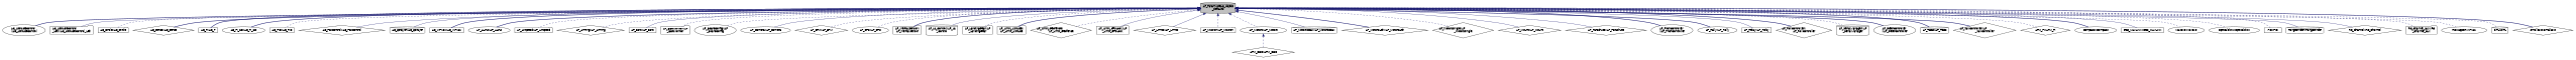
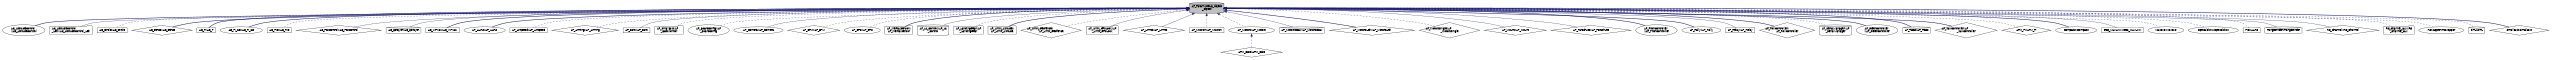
  digraph {
    rankdir=TB
    node [color=black fillcolor=white fontname=Helvetica fontsize=10 shape=folder style=filled]
    edge [color=midnightblue dir=back fontname=Helvetica fontsize=10 labelfontname=Helvetica labelfontsize=10 style=dashed]
-   n1 [fillcolor=grey75 fontcolor=black height=0.2 label="AP_Param::setup_object\l_defaults" shape=cylinder width=0.4]
+   n1 [fillcolor=grey75 fontcolor=black height=0.2 label="AP_Param::setup_object\l_object" shape=cylinder width=0.4]
    n2 [height=0.2 label="AC_AttitudeControl\l::AC_AttitudeControl" shape=ellipse width=0.4]
    n3 [height=0.2 label="AC_AttitudeControl\l_Heli::AC_AttitudeControl_Heli" width=0.4]
    n4 [height=0.2 label="AC_Circle::AC_Circle" width=0.4]
    n5 [height=0.2 label="AC_Fence::AC_Fence" shape=diamond width=0.4]
    n6 [height=0.2 label="AC_P::AC_P" width=0.4]
    n7 [height=0.2 label="AC_PI_2D::AC_PI_2D" shape=ellipse width=0.4]
    n8 [height=0.2 label="AC_PID::AC_PID" width=0.4]
    n9 [height=0.2 label="AC_PosControl::AC_PosControl" shape=diamond width=0.4]
    n10 [height=0.2 label="AC_Sprayer::AC_Sprayer" shape=cylinder width=0.4]
    n11 [height=0.2 label="AC_WPNav::AC_WPNav" width=0.4]
    n12 [height=0.2 label="AP_AHRS::AP_AHRS" shape=ellipse width=0.4]
    n13 [height=0.2 label="AP_Airspeed::AP_Airspeed" width=0.4]
    n14 [height=0.2 label="AP_Arming::AP_Arming" shape=diamond width=0.4]
    n15 [height=0.2 label="AP_Baro::AP_Baro" width=0.4]
-   n16 [height=0.2 label="AP_BattMonitor::AP\l_BattMonitor" width=0.4]
+   n16 [height=0.2 label="AP_SmallEKF::AP\l_BattMonitor" width=0.4]
    n17 [height=0.2 label="AP_BoardConfig::AP\l_BoardConfig" shape=ellipse width=0.4]
    n18 [height=0.2 label="AP_Camera::AP_Camera" shape=ellipse width=0.4]
    n19 [height=0.2 label="AP_EPM::AP_EPM" shape=diamond width=0.4]
    n20 [height=0.2 label="AP_GPS::AP_GPS" shape=ellipse width=0.4]
    n21 [height=0.2 label="AP_InertialSensor::\lAP_InertialSensor" width=0.4]
    n22 [height=0.2 label="AP_L1_Control::AP_L1\l_Control" shape=cylinder width=0.4]
    n23 [height=0.2 label="AP_LandingGear::AP\l_LandingGear" width=0.4]
    n24 [height=0.2 label="AP_Limit_Altitude::\lAP_Limit_Altitude" width=0.4]
    n25 [height=0.2 label="AP_Limit_Geofence::\lAP_Limit_Geofence" shape=diamond width=0.4]
    n26 [height=0.2 label="AP_Limit_GPSLock::AP\l_Limit_GPSLock" width=0.4]
    n27 [height=0.2 label="AP_Limits::AP_Limits" shape=diamond width=0.4]
    n28 [height=0.2 label="AP_Mission::AP_Mission" width=0.4]
    n29 [height=0.2 label="AP_Motors::AP_Motors" shape=ellipse width=0.4]
    n30 [height=0.2 label="AP_MotorsCoax::AP_MotorsCoax" shape=cylinder width=0.4]
    n31 [height=0.2 label="AP_MotorsHeli::AP_MotorsHeli" shape=diamond width=0.4]
    n32 [height=0.2 label="AP_MotorsSingle::AP\l_MotorsSingle" shape=diamond width=0.4]
    n33 [height=0.2 label="AP_Mount::AP_Mount" shape=diamond width=0.4]
    n34 [height=0.2 label="AP_Parachute::AP_Parachute" shape=diamond width=0.4]
    n35 [height=0.2 label="AP_PitchController\l::AP_PitchController" shape=ellipse width=0.4]
    n36 [height=0.2 label="AP_Rally::AP_Rally" shape=ellipse width=0.4]
    n37 [height=0.2 label="AP_Relay::AP_Relay" width=0.4]
    n38 [height=0.2 label="AP_RollController::\lAP_RollController" shape=diamond width=0.4]
    n39 [height=0.2 label="AP_SerialManager::AP\l_SerialManager" shape=cylinder width=0.4]
    n40 [height=0.2 label="AP_SteerController\l::AP_SteerController" shape=ellipse width=0.4]
    n41 [height=0.2 label="AP_TECS::AP_TECS" shape=cylinder width=0.4]
    n42 [height=0.2 label="AP_YawController::AP\l_YawController" shape=diamond width=0.4]
    n43 [height=0.2 label="APM_PI::APM_PI" shape=diamond width=0.4]
    n44 [height=0.2 label="Compass::Compass" shape=ellipse width=0.4]
    n45 [height=0.2 label="GCS_MAVLINK::GCS_MAVLINK" width=0.4]
    n46 [height=0.2 label="NavEKF::NavEKF" shape=ellipse width=0.4]
    n47 [height=0.2 label="OpticalFlow::OpticalFlow" shape=ellipse width=0.4]
-   n48 [height=0.2 label="PID::PID" width=0.4]
+   n48 [height=0.2 label="PID::AHRS" width=0.4]
    n49 [height=0.2 label="RangeFinder::RangeFinder" shape=cylinder width=0.4]
    n50 [height=0.2 label="RC_Channel::RC_Channel" shape=diamond width=0.4]
    n51 [height=0.2 label="RC_Channel_aux::RC\l_Channel_aux" width=0.4]
-   n52 [height=0.2 label="RCMapper::WPNav" shape=ellipse width=0.4]
+   n52 [height=0.2 label="RCMapper::RCMapper" shape=ellipse width=0.4]
    n53 [height=0.2 label="SITL::SITL" shape=cylinder width=0.4]
    n54 [height=0.2 label="SmallEKF::SmallEKF" shape=diamond width=0.4]
    n55 [height=0.2 label="APM_OBC::APM_OBC" shape=diamond width=0.4]
    n1 -> n2 [style=bold]
    n1 -> n3 [style=solid]
    n1 -> n4
    n1 -> n5 [style=bold]
    n1 -> n6 [style=bold]
    n1 -> n7 [style=bold]
    n1 -> n8
    n1 -> n9 [style=solid]
    n1 -> n10 [style=solid]
    n1 -> n11 [style=bold]
    n1 -> n12 [style=bold]
    n1 -> n13
    n1 -> n14
    n1 -> n15 [style=solid]
    n1 -> n16
    n1 -> n17
    n1 -> n18 [style=solid]
    n1 -> n19
    n1 -> n20
    n1 -> n21 [style=bold]
    n1 -> n22 [style=solid]
    n1 -> n23
    n1 -> n24 [style=bold]
    n1 -> n25
    n1 -> n26 [style=solid]
    n1 -> n27 [style=solid]
    n1 -> n28
    n1 -> n29
    n1 -> n30 [style=solid]
    n1 -> n31 [style=bold]
    n1 -> n32
    n1 -> n33 [style=solid]
    n1 -> n34 [style=solid]
    n1 -> n35 [style=bold]
    n1 -> n36 [style=bold]
    n1 -> n37 [style=solid]
    n1 -> n38 [style=bold]
    n1 -> n39
    n1 -> n40 [style=bold]
    n1 -> n41 [style=bold]
    n1 -> n42 [style=bold]
    n1 -> n43
    n1 -> n44 [style=bold]
    n1 -> n45 [style=solid]
    n1 -> n46
    n1 -> n47
    n1 -> n48
    n1 -> n49 [style=solid]
    n1 -> n50 [style=solid]
    n1 -> n51
    n1 -> n52
    n1 -> n53
    n1 -> n54 [style=bold]
    n29 -> n55
  }
